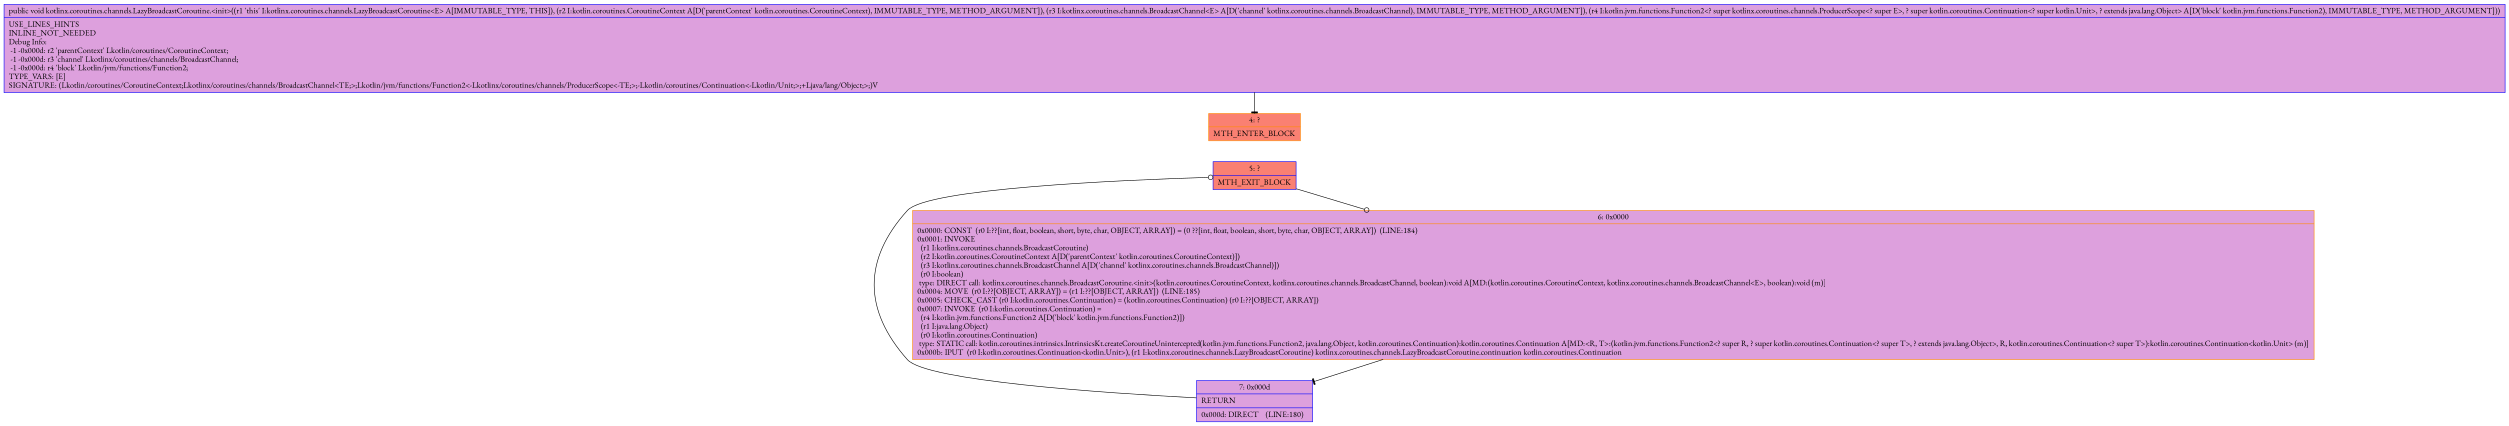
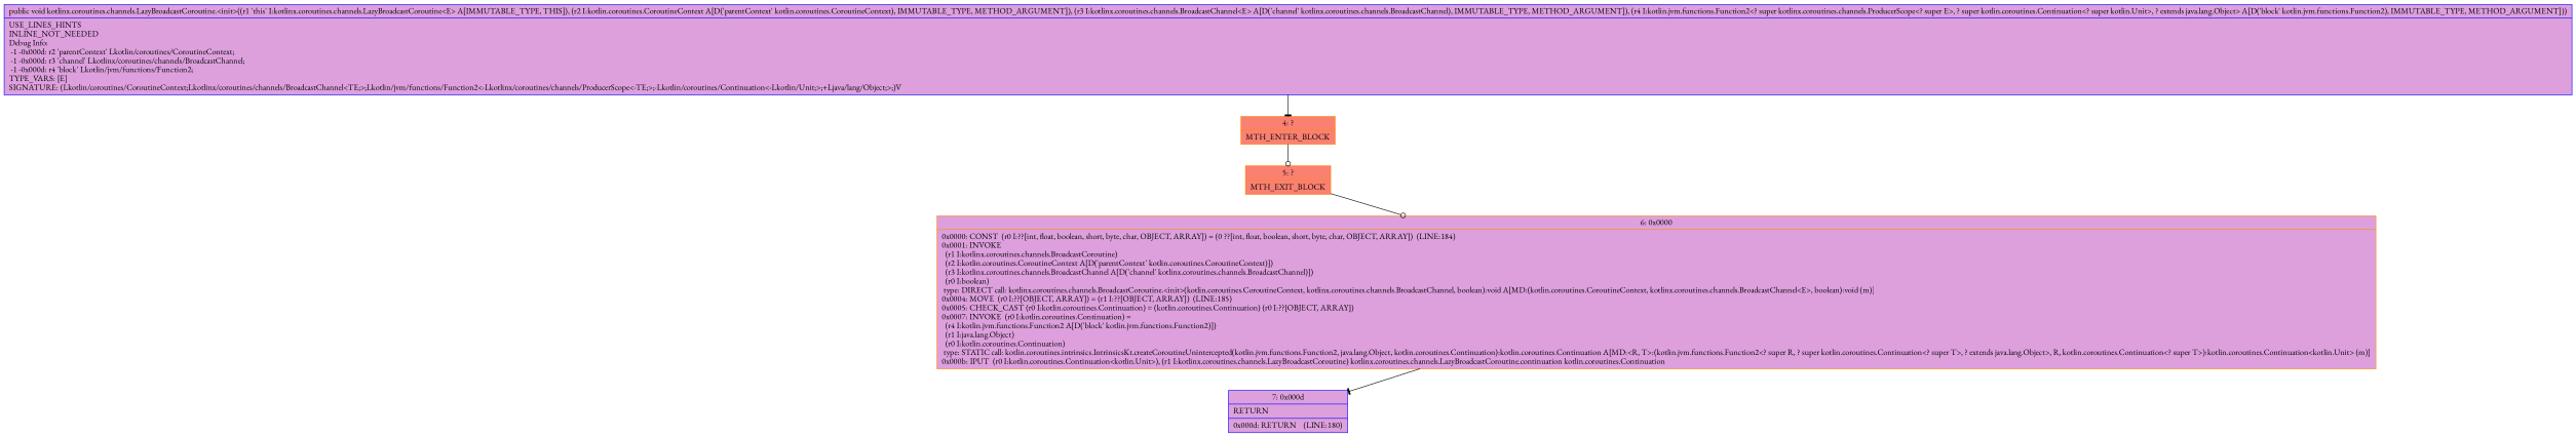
  digraph {
    fontname="EB Garamond"
    node [color=blue fillcolor=plum fontname="EB Garamond" shape=record style=filled]
    edge [arrowhead=tee fontname="EB Garamond"]
    n1 [color=darkorange fillcolor=salmon label="{4\:\ ?|MTH_ENTER_BLOCK\l}"]
    n2 [color=darkorange label="{6\:\ 0x0000|0x0000: CONST  (r0 I:??[int, float, boolean, short, byte, char, OBJECT, ARRAY]) = (0 ??[int, float, boolean, short, byte, char, OBJECT, ARRAY])  (LINE:184)\l0x0001: INVOKE  \l  (r1 I:kotlinx.coroutines.channels.BroadcastCoroutine)\l  (r2 I:kotlin.coroutines.CoroutineContext A[D('parentContext' kotlin.coroutines.CoroutineContext)])\l  (r3 I:kotlinx.coroutines.channels.BroadcastChannel A[D('channel' kotlinx.coroutines.channels.BroadcastChannel)])\l  (r0 I:boolean)\l type: DIRECT call: kotlinx.coroutines.channels.BroadcastCoroutine.\<init\>(kotlin.coroutines.CoroutineContext, kotlinx.coroutines.channels.BroadcastChannel, boolean):void A[MD:(kotlin.coroutines.CoroutineContext, kotlinx.coroutines.channels.BroadcastChannel\<E\>, boolean):void (m)]\l0x0004: MOVE  (r0 I:??[OBJECT, ARRAY]) = (r1 I:??[OBJECT, ARRAY])  (LINE:185)\l0x0005: CHECK_CAST (r0 I:kotlin.coroutines.Continuation) = (kotlin.coroutines.Continuation) (r0 I:??[OBJECT, ARRAY]) \l0x0007: INVOKE  (r0 I:kotlin.coroutines.Continuation) = \l  (r4 I:kotlin.jvm.functions.Function2 A[D('block' kotlin.jvm.functions.Function2)])\l  (r1 I:java.lang.Object)\l  (r0 I:kotlin.coroutines.Continuation)\l type: STATIC call: kotlin.coroutines.intrinsics.IntrinsicsKt.createCoroutineUnintercepted(kotlin.jvm.functions.Function2, java.lang.Object, kotlin.coroutines.Continuation):kotlin.coroutines.Continuation A[MD:\<R, T\>:(kotlin.jvm.functions.Function2\<? super R, ? super kotlin.coroutines.Continuation\<? super T\>, ? extends java.lang.Object\>, R, kotlin.coroutines.Continuation\<? super T\>):kotlin.coroutines.Continuation\<kotlin.Unit\> (m)]\l0x000b: IPUT  (r0 I:kotlin.coroutines.Continuation\<kotlin.Unit\>), (r1 I:kotlinx.coroutines.channels.LazyBroadcastCoroutine) kotlinx.coroutines.channels.LazyBroadcastCoroutine.continuation kotlin.coroutines.Continuation \l}"]
-   n3 [label="{7\:\ 0x000d|RETURN\l|0x000d: DIRECT    (LINE:180)\l}"]
-   n4 [fillcolor=salmon label="{5\:\ ?|MTH_EXIT_BLOCK\l}"]
+   n3 [label="{7\:\ 0x000d|RETURN\l|0x000d: RETURN    (LINE:180)\l}"]
+   n4 [color=darkorange fillcolor=salmon label="{5\:\ ?|MTH_EXIT_BLOCK\l}"]
    n5 [label="{public void kotlinx.coroutines.channels.LazyBroadcastCoroutine.\<init\>((r1 'this' I:kotlinx.coroutines.channels.LazyBroadcastCoroutine\<E\> A[IMMUTABLE_TYPE, THIS]), (r2 I:kotlin.coroutines.CoroutineContext A[D('parentContext' kotlin.coroutines.CoroutineContext), IMMUTABLE_TYPE, METHOD_ARGUMENT]), (r3 I:kotlinx.coroutines.channels.BroadcastChannel\<E\> A[D('channel' kotlinx.coroutines.channels.BroadcastChannel), IMMUTABLE_TYPE, METHOD_ARGUMENT]), (r4 I:kotlin.jvm.functions.Function2\<? super kotlinx.coroutines.channels.ProducerScope\<? super E\>, ? super kotlin.coroutines.Continuation\<? super kotlin.Unit\>, ? extends java.lang.Object\> A[D('block' kotlin.jvm.functions.Function2), IMMUTABLE_TYPE, METHOD_ARGUMENT]))  | USE_LINES_HINTS\lINLINE_NOT_NEEDED\lDebug Info:\l  \-1 \-0x000d: r2 'parentContext' Lkotlin\/coroutines\/CoroutineContext;\l  \-1 \-0x000d: r3 'channel' Lkotlinx\/coroutines\/channels\/BroadcastChannel;\l  \-1 \-0x000d: r4 'block' Lkotlin\/jvm\/functions\/Function2;\lTYPE_VARS: [E]\lSIGNATURE: (Lkotlin\/coroutines\/CoroutineContext;Lkotlinx\/coroutines\/channels\/BroadcastChannel\<TE;\>;Lkotlin\/jvm\/functions\/Function2\<\-Lkotlinx\/coroutines\/channels\/ProducerScope\<\-TE;\>;\-Lkotlin\/coroutines\/Continuation\<\-Lkotlin\/Unit;\>;+Ljava\/lang\/Object;\>;)V\l}"]
    n2 -> n3
-   n3 -> n4 [arrowhead=odot]
+   n1 -> n4 [arrowhead=odot]
    n4 -> n2 [arrowhead=odot]
    n5 -> n1
  }
